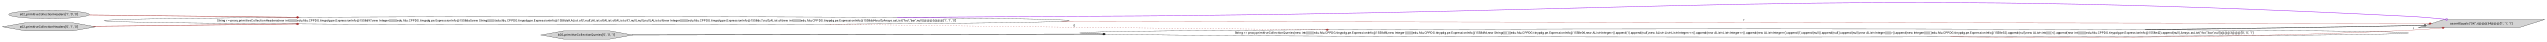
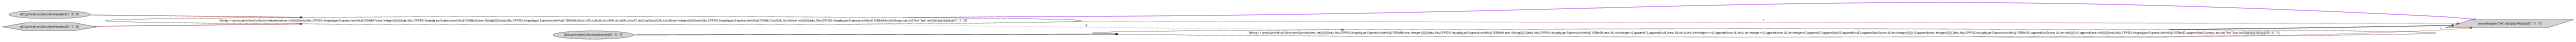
  digraph {
    rankdir=LR
    fontname=Roboto
    node [fillcolor=lightgray shape=ellipse style=filled fontname=Roboto]
    edge [style=bold color=brown arrowhead=diamond fontname=Roboto]
    n1 [label="a02_primitiveCollectionHeaders['1', '0', '0']"]
    n2 [fillcolor=white label="String r = proxy.primitiveCollectionHeaders(new int((((((((edu.fdu.CPPDG.tinypdg.pe.ExpressionInfo@1558d97,new Integer((((((((edu.fdu.CPPDG.tinypdg.pe.ExpressionInfo@1558da0,new String((((((((edu.fdu.CPPDG.tinypdg.pe.ExpressionInfo@1558da9,AList.of(1,null),AList.of(AList.of(AList.of(1,null),null),null),AList.of(new Integer((((((((edu.fdu.CPPDG.tinypdg.pe.ExpressionInfo@1558dc7,null),AList.of(new int((((((((edu.fdu.CPPDG.tinypdg.pe.ExpressionInfo@1558dd4,null),Arrays.asList(\"foo\",\"bar\",null))@@@3@@@['1', '1', '0']"]
    n3 [fillcolor=white label="String r = proxy.primitiveCollectionQueries(new int((((((((edu.fdu.CPPDG.tinypdg.pe.ExpressionInfo@1558df4,new Integer((((((((edu.fdu.CPPDG.tinypdg.pe.ExpressionInfo@1558dfd,new String((((((((edu.fdu.CPPDG.tinypdg.pe.ExpressionInfo@1558e06,new AList<Integer>().append(1).append(null),new AList<List<List<Integer>>>().append(new AList<List<Integer>>().append(new AList<Integer>().append(1).append(null)).append(null)).append(null),new AList<Integer((((((>().append(new Integer((((((((edu.fdu.CPPDG.tinypdg.pe.ExpressionInfo@1558e32).append(null),new AList<int((((((>().append(new int((((((((edu.fdu.CPPDG.tinypdg.pe.ExpressionInfo@1558e42).append(null),Arrays.asList(\"foo\",\"bar\",null))@@@3@@@['0', '0', '1']"]
    n4 [label="assertEquals(\"OK\",r)@@@34@@@['1', '1', '1']" shape=parallelogram]
    n5 [label="a02_primitiveCollectionHeaders['0', '1', '0']" shape=hexagon]
-   n6 [label="b02_primitiveCollectionQueries['0', '0', '1']" shape=hexagon]
+   n6 [label="b02_primitiveCollectionQueries['0', '0', '1']"]
    n1 -> n2
    n2 -> n3 [label=0 style=dashed]
    n2 -> n4 [color=purple arrowhead=odot]
    n2 -> n4 [label=r style=solid]
    n3 -> n4 [color=black arrowhead=odot]
    n3 -> n4 [label=r style=solid]
    n5 -> n2
    n6 -> n3 [color=black]
  }
